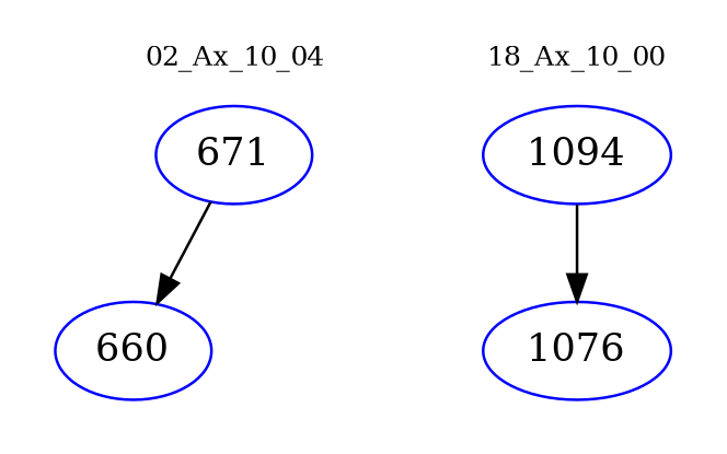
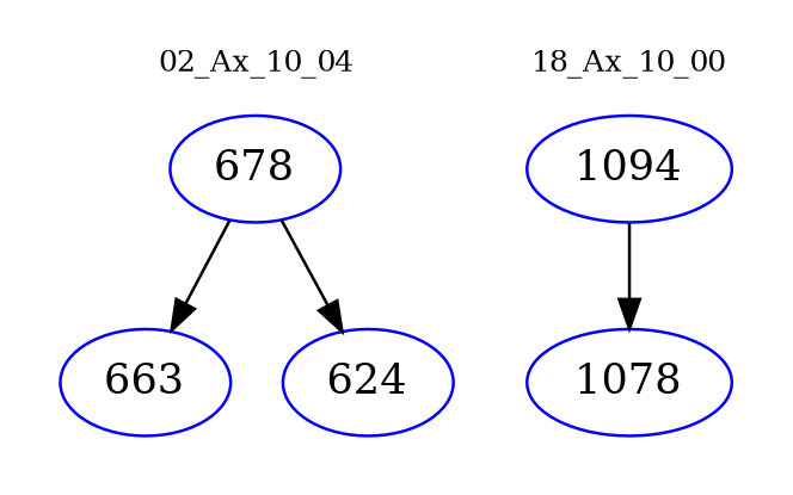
  digraph {
    node [color=blue]
    edge [color=black]
-   n1 [label=660]
-   n2 [label=671]
+   n1 [label=663]
+   n2 [label=678]
+   n3 [label=624]
    n4 [label=1094]
-   n5 [label=1076]
+   n5 [label=1078]
    subgraph cluster_1 {
      color=white
      fontsize=10
      label="02_Ax_10_04"
      n1
      n2
+     n3
    }
    subgraph cluster_2 {
      color=white
      fontsize=10
      label="18_Ax_10_00"
      n4
      n5
    }
    n2 -> n1
+   n2 -> n3
    n4 -> n5
  }
